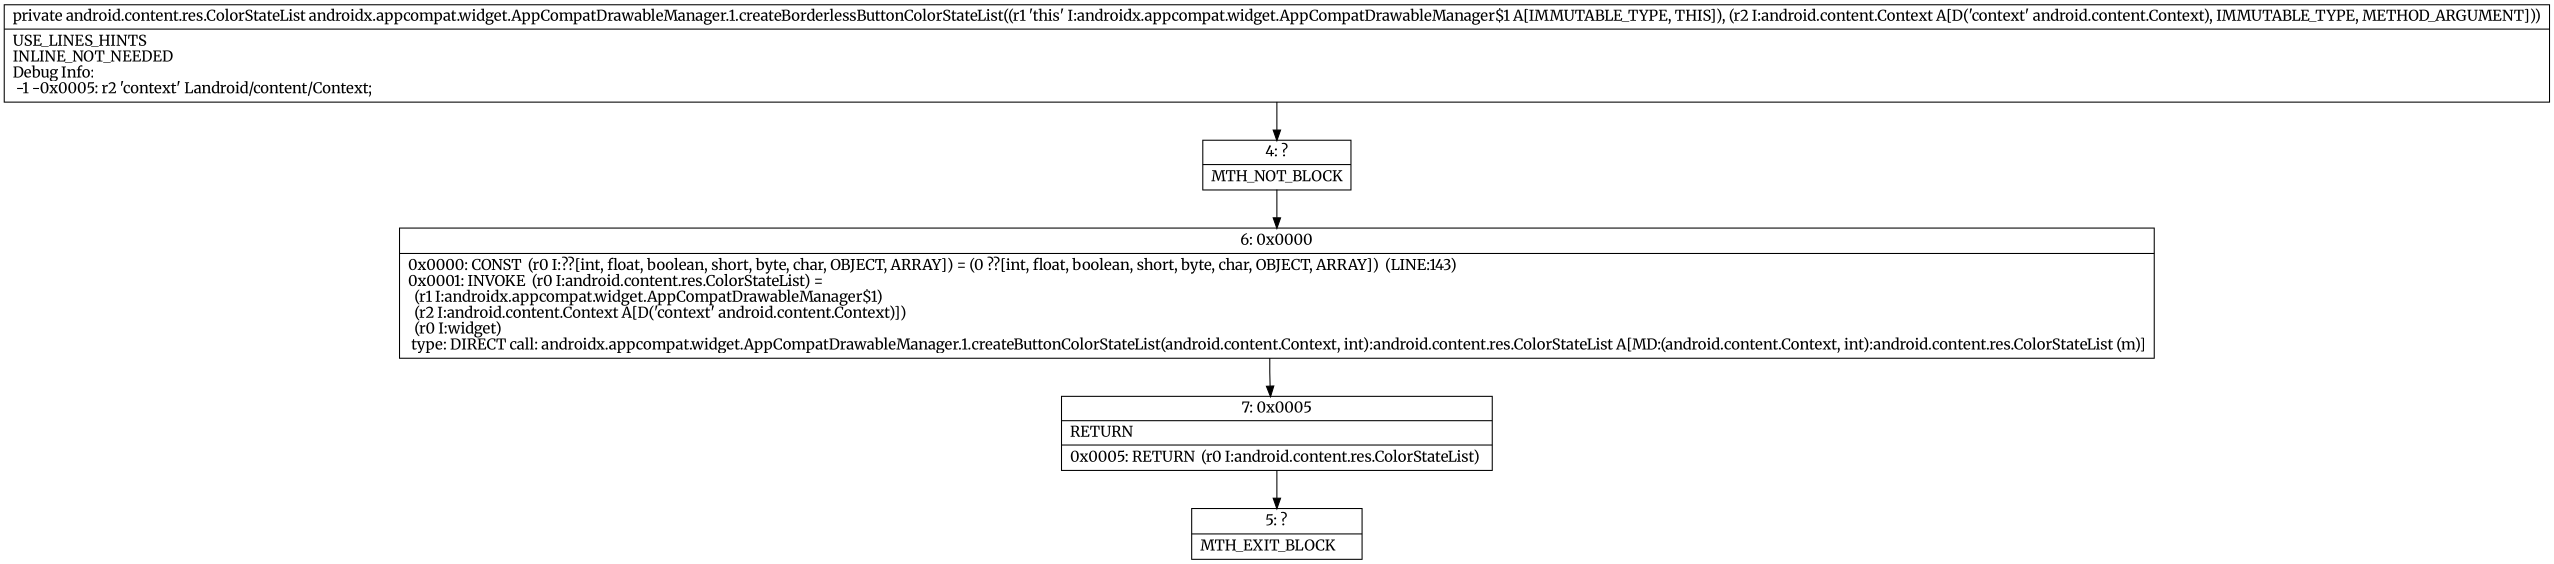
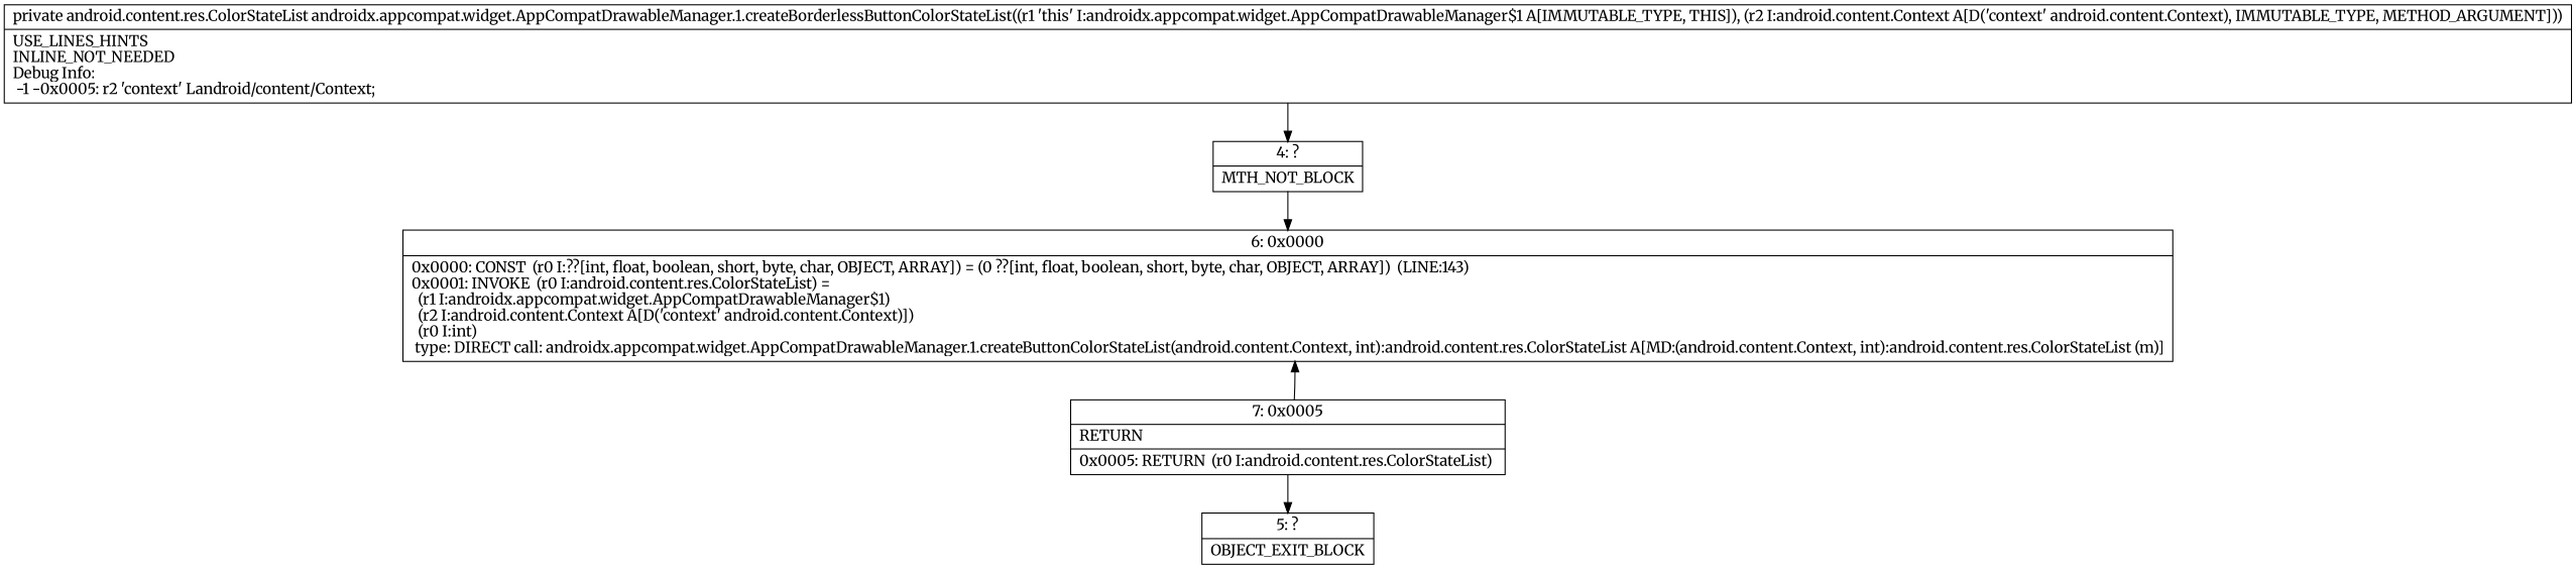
  digraph {
    fontname=Merriweather
    node [fontname=Merriweather shape=record]
    edge [fontname=Merriweather]
    n1 [label="{4\:\ ?|MTH_NOT_BLOCK\l}"]
-   n2 [label="{6\:\ 0x0000|0x0000: CONST  (r0 I:??[int, float, boolean, short, byte, char, OBJECT, ARRAY]) = (0 ??[int, float, boolean, short, byte, char, OBJECT, ARRAY])  (LINE:143)\l0x0001: INVOKE  (r0 I:android.content.res.ColorStateList) = \l  (r1 I:androidx.appcompat.widget.AppCompatDrawableManager$1)\l  (r2 I:android.content.Context A[D('context' android.content.Context)])\l  (r0 I:widget)\l type: DIRECT call: androidx.appcompat.widget.AppCompatDrawableManager.1.createButtonColorStateList(android.content.Context, int):android.content.res.ColorStateList A[MD:(android.content.Context, int):android.content.res.ColorStateList (m)]\l}"]
+   n2 [label="{6\:\ 0x0000|0x0000: CONST  (r0 I:??[int, float, boolean, short, byte, char, OBJECT, ARRAY]) = (0 ??[int, float, boolean, short, byte, char, OBJECT, ARRAY])  (LINE:143)\l0x0001: INVOKE  (r0 I:android.content.res.ColorStateList) = \l  (r1 I:androidx.appcompat.widget.AppCompatDrawableManager$1)\l  (r2 I:android.content.Context A[D('context' android.content.Context)])\l  (r0 I:int)\l type: DIRECT call: androidx.appcompat.widget.AppCompatDrawableManager.1.createButtonColorStateList(android.content.Context, int):android.content.res.ColorStateList A[MD:(android.content.Context, int):android.content.res.ColorStateList (m)]\l}"]
    n3 [label="{7\:\ 0x0005|RETURN\l|0x0005: RETURN  (r0 I:android.content.res.ColorStateList) \l}"]
-   n4 [label="{5\:\ ?|MTH_EXIT_BLOCK\l}"]
+   n4 [label="{5\:\ ?|OBJECT_EXIT_BLOCK\l}"]
    n5 [label="{private android.content.res.ColorStateList androidx.appcompat.widget.AppCompatDrawableManager.1.createBorderlessButtonColorStateList((r1 'this' I:androidx.appcompat.widget.AppCompatDrawableManager$1 A[IMMUTABLE_TYPE, THIS]), (r2 I:android.content.Context A[D('context' android.content.Context), IMMUTABLE_TYPE, METHOD_ARGUMENT]))  | USE_LINES_HINTS\lINLINE_NOT_NEEDED\lDebug Info:\l  \-1 \-0x0005: r2 'context' Landroid\/content\/Context;\l}"]
    n1 -> n2
-   n2 -> n3
+   n3 -> n2
    n3 -> n4
    n5 -> n1
  }
